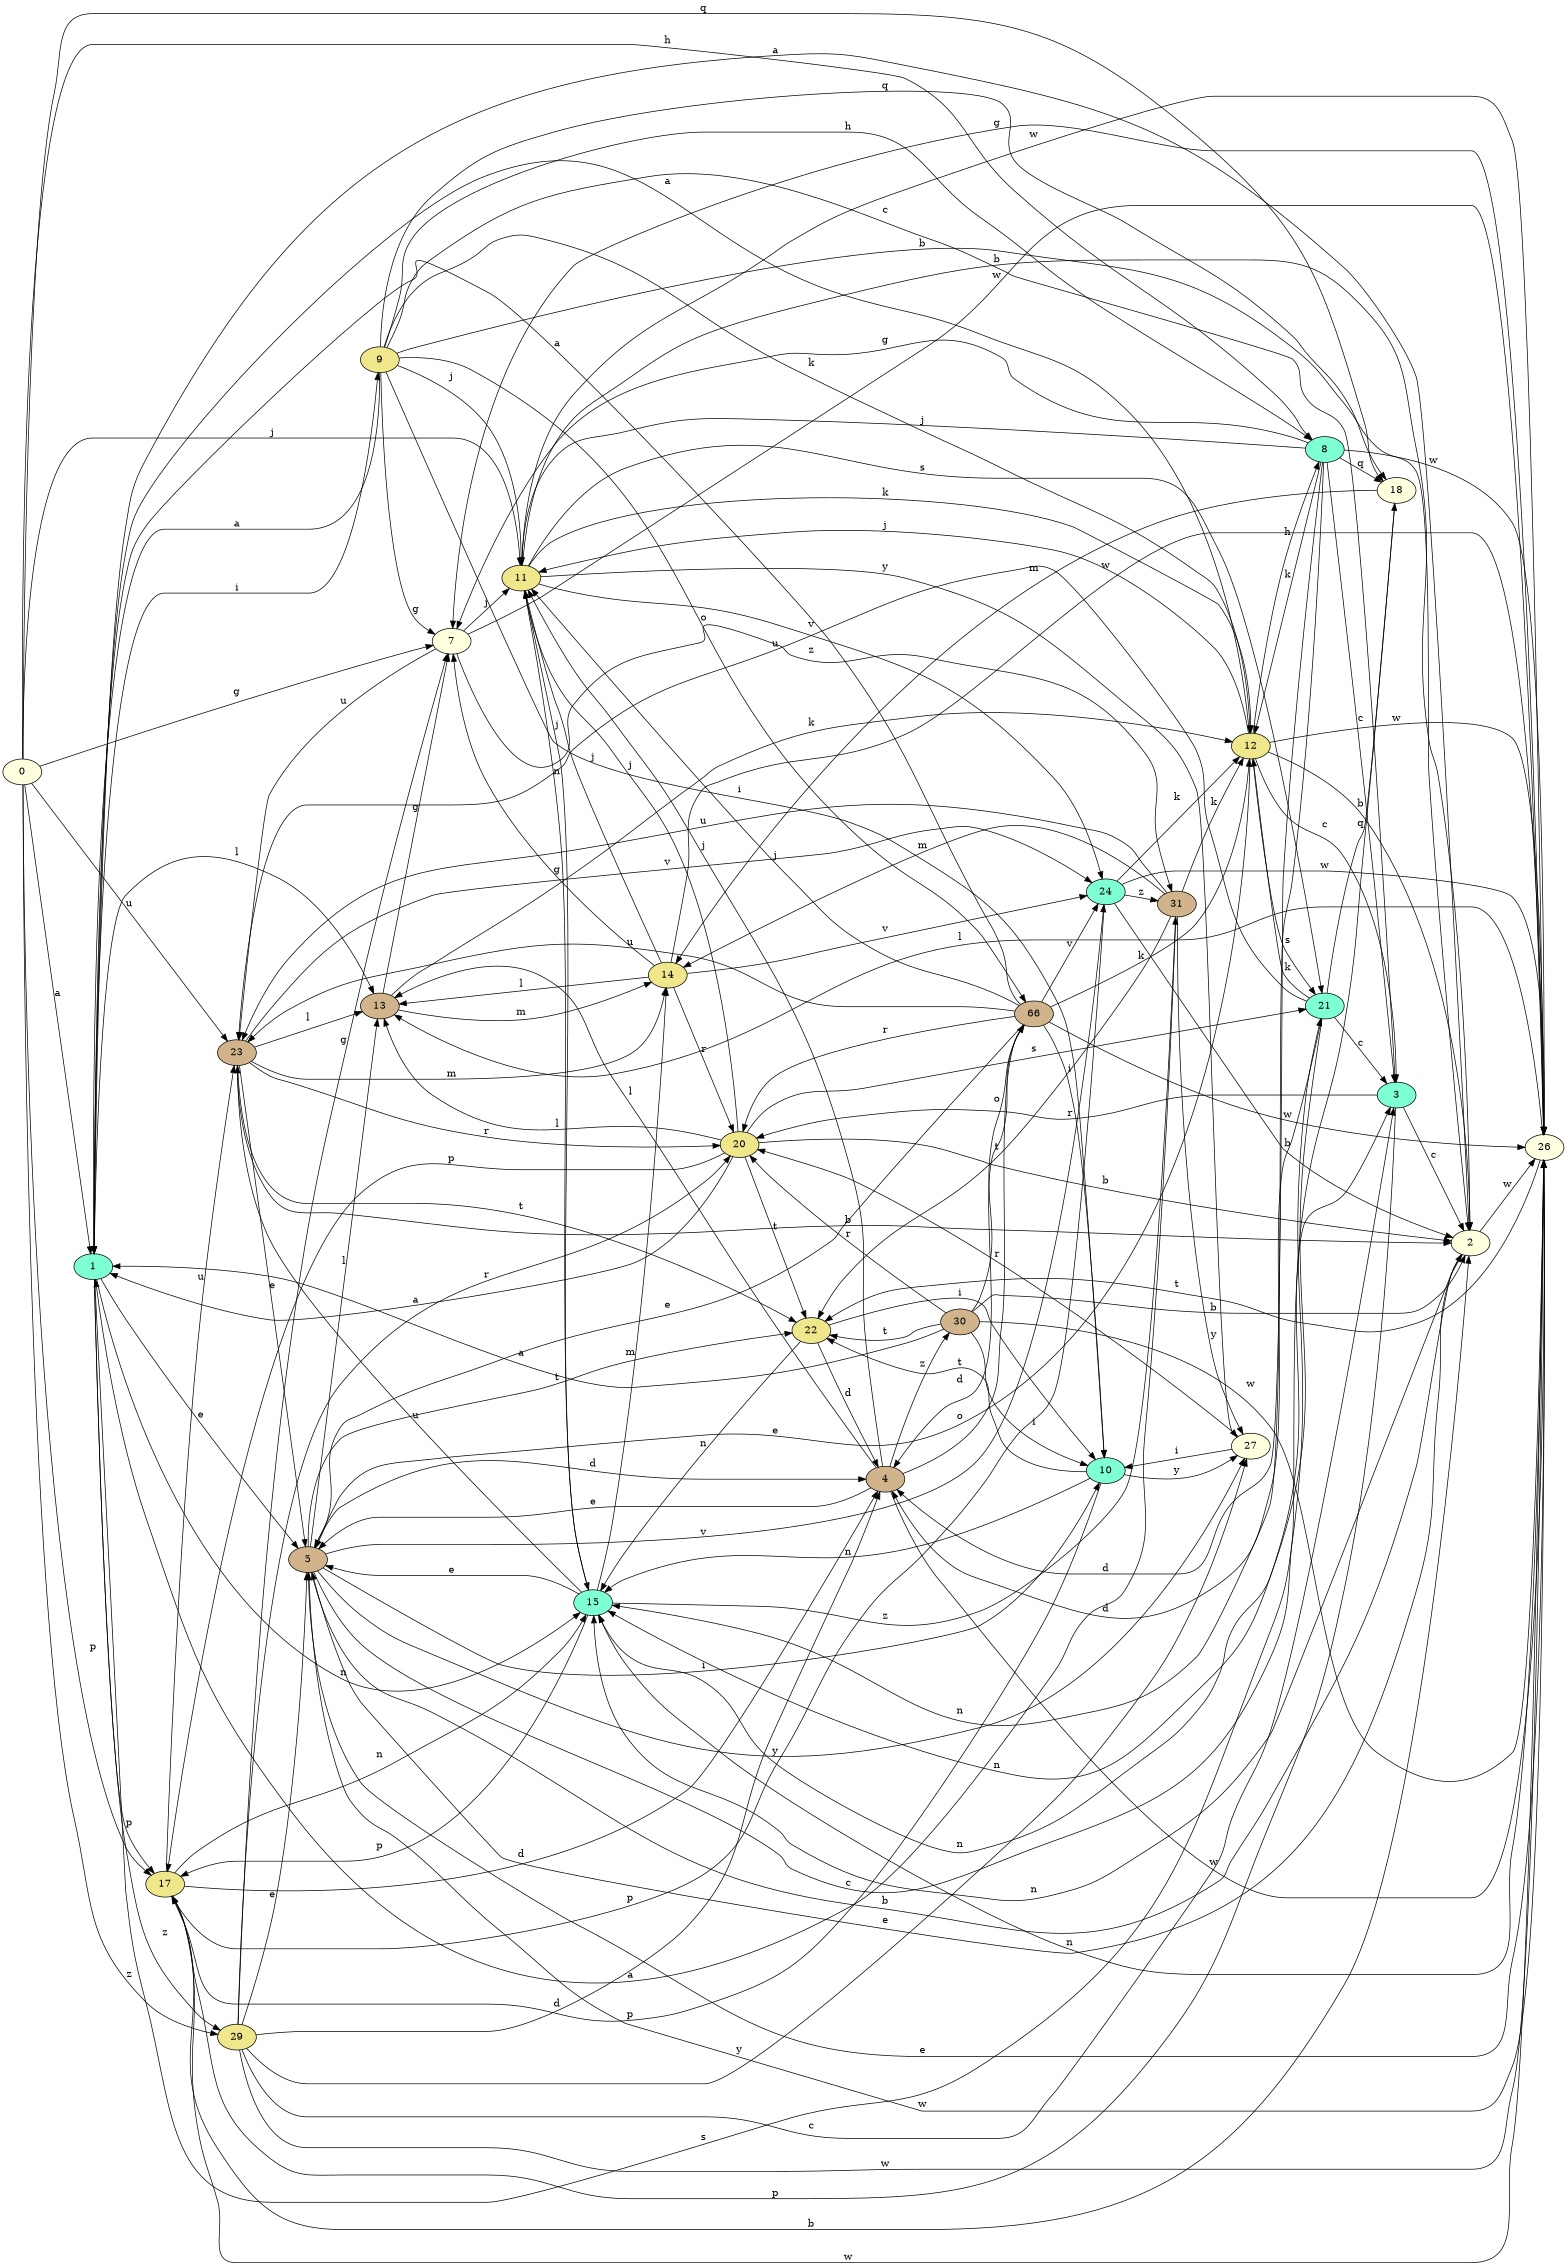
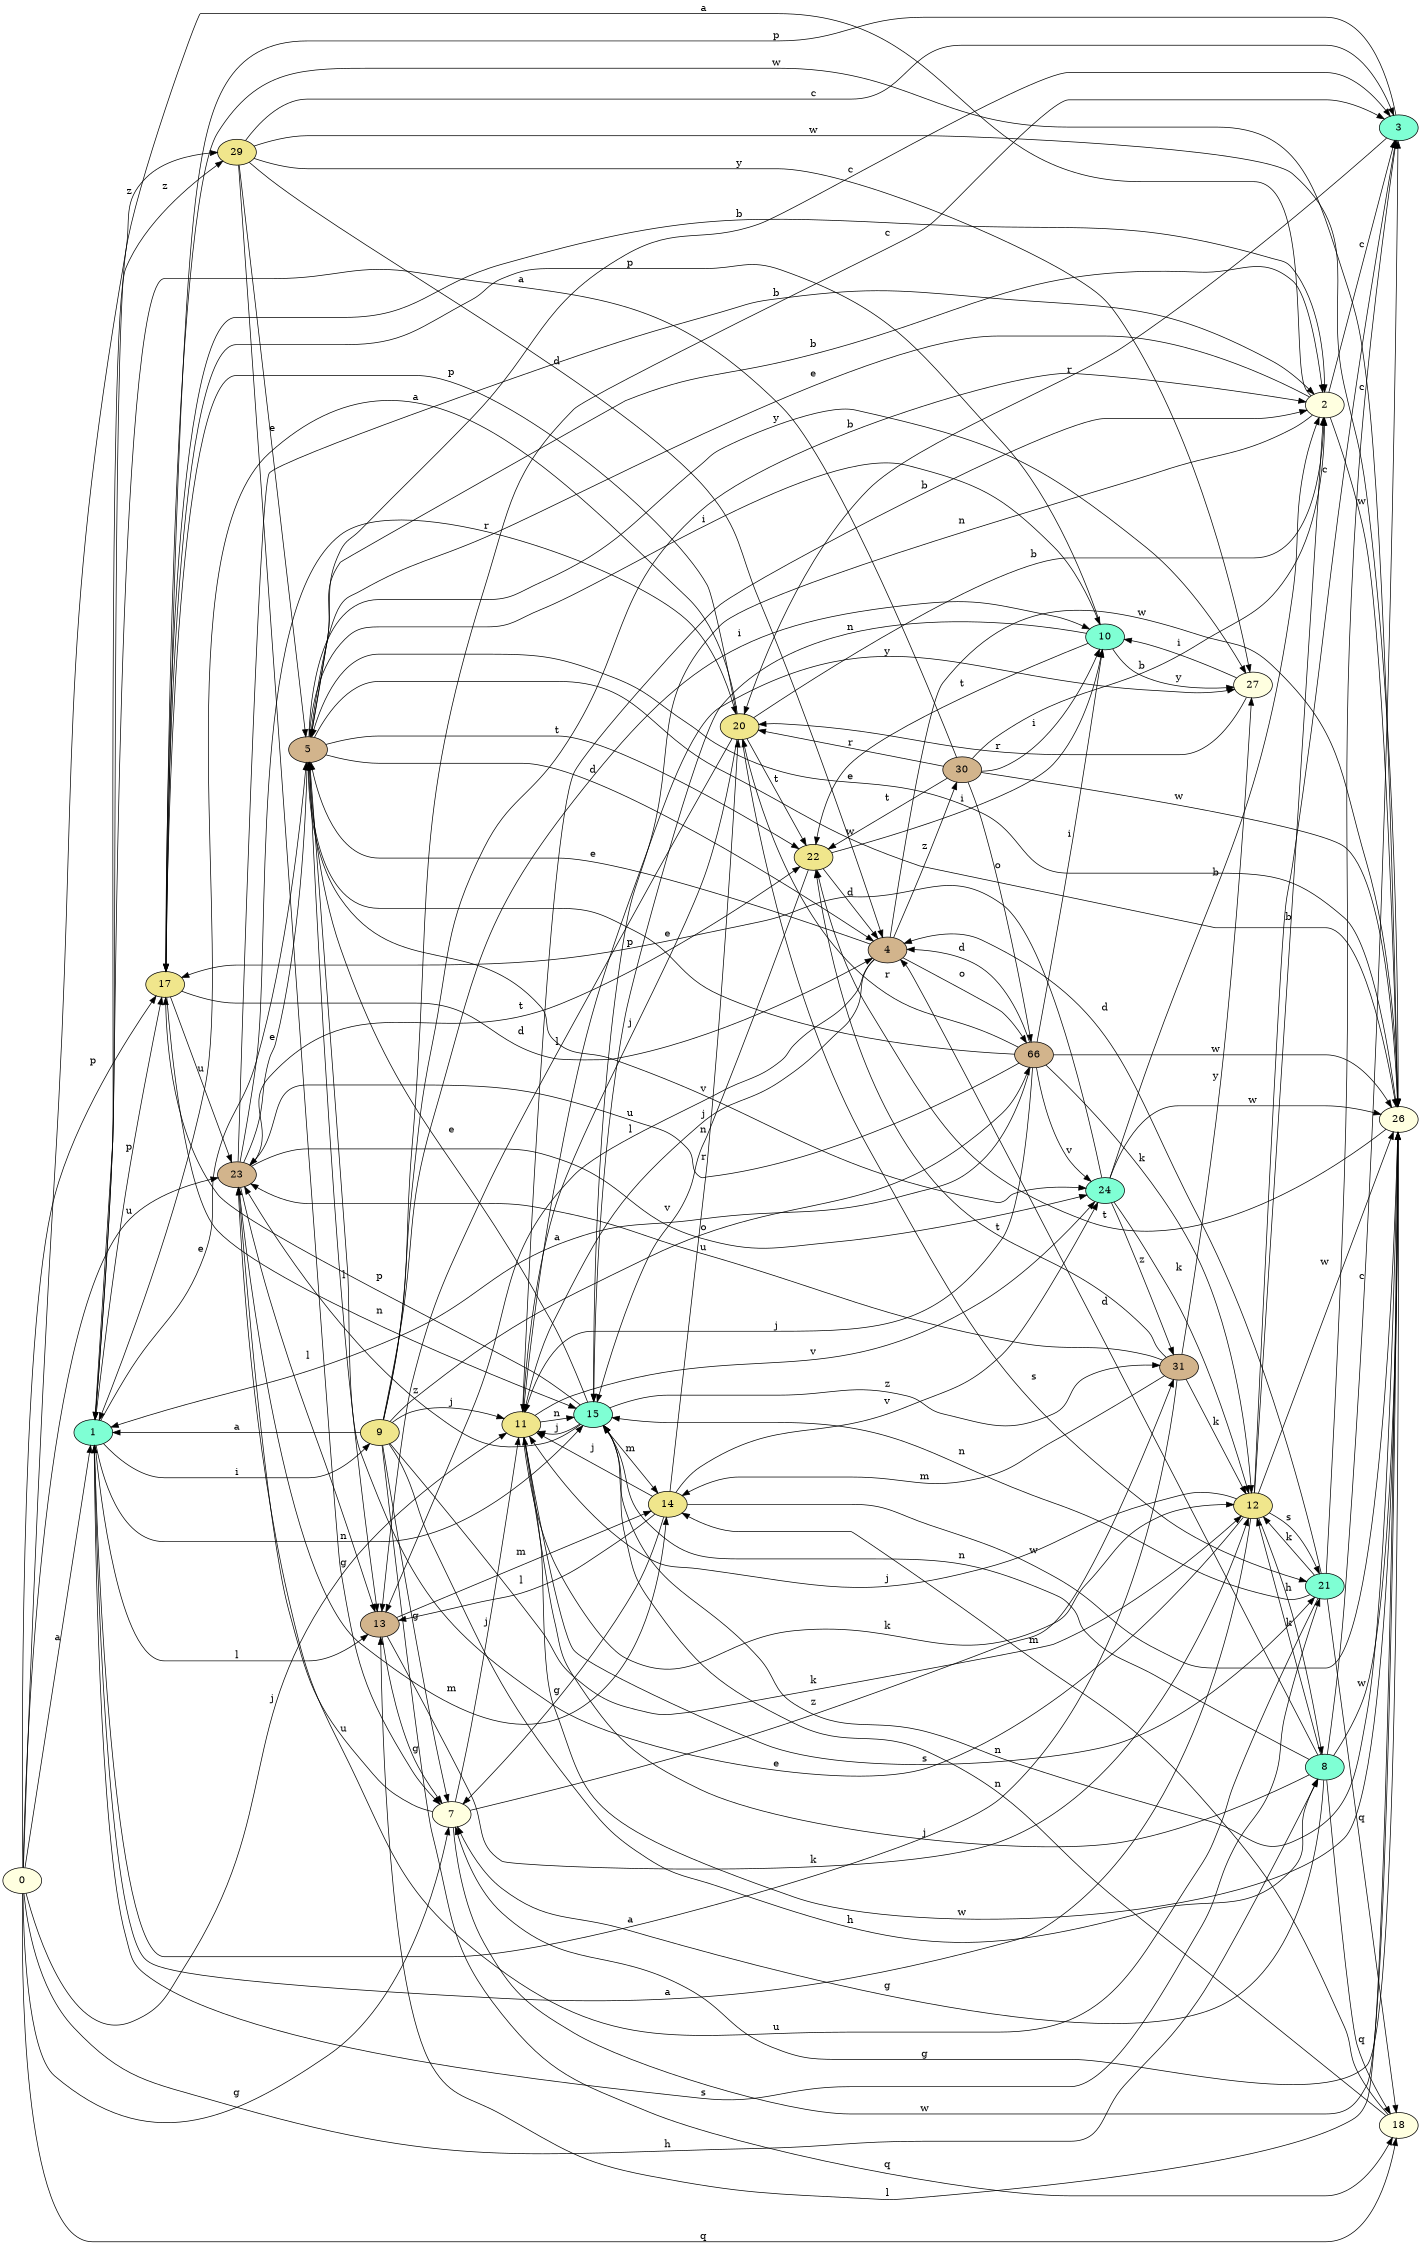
  strict digraph {
    rankdir=LR
    node [fillcolor=khaki style=filled]
    0 [fillcolor=lightyellow]
    1 [fillcolor=aquamarine]
    7 [fillcolor=lightyellow]
    8 [fillcolor=aquamarine]
    11
    17
    18 [fillcolor=lightyellow]
    23 [fillcolor=tan]
    29
    5 [fillcolor=tan]
    9
    13 [fillcolor=tan]
    15 [fillcolor=aquamarine]
    21 [fillcolor=aquamarine]
    26 [fillcolor=lightyellow]
    31 [fillcolor=tan]
    3 [fillcolor=aquamarine]
    4 [fillcolor=tan]
    12
    2 [fillcolor=lightyellow]
    24 [fillcolor=aquamarine]
    27 [fillcolor=lightyellow]
    14
    20
    22
    10 [fillcolor=aquamarine]
    n27 [fillcolor=tan label=66]
    30 [fillcolor=tan]
    0 -> 1 [label=a]
    0 -> 7 [label=g]
    0 -> 8 [label=h]
    0 -> 11 [label=j]
    0 -> 17 [label=p]
    0 -> 18 [label=q]
    0 -> 23 [label=u]
    0 -> 29 [label=z]
    1 -> 17 [label=p]
    1 -> 29 [label=z]
    1 -> 5 [label=e]
    1 -> 9 [label=i]
    1 -> 13 [label=l]
    1 -> 15 [label=n]
    1 -> 21 [label=s]
    7 -> 11 [label=j]
    7 -> 23 [label=u]
    7 -> 26 [label=w]
    7 -> 31 [label=z]
    8 -> 7 [label=g]
    8 -> 11 [label=j]
    8 -> 18 [label=q]
    8 -> 15 [label=n]
    8 -> 26 [label=w]
    8 -> 3 [label=c]
    8 -> 4 [label=d]
    8 -> 12 [label=k]
    11 -> 15 [label=n]
    11 -> 21 [label=s]
    11 -> 26 [label=w]
    11 -> 12 [label=k]
    11 -> 2 [label=b]
    11 -> 24 [label=v]
    11 -> 27 [label=y]
    17 -> 23 [label=u]
    17 -> 15 [label=n]
    17 -> 26 [label=w]
    17 -> 4 [label=d]
    17 -> 2 [label=b]
    18 -> 15 [label=n]
    18 -> 14 [label=m]
    23 -> 5 [label=e]
    23 -> 13 [label=l]
    23 -> 2 [label=b]
    23 -> 24 [label=v]
    23 -> 14 [label=m]
    23 -> 20 [label=r]
    23 -> 22 [label=t]
    29 -> 7 [label=g]
    29 -> 5 [label=e]
    29 -> 26 [label=w]
    29 -> 3 [label=c]
    29 -> 4 [label=d]
    29 -> 27 [label=y]
-   29 -> 20 [label=r]
    5 -> 13 [label=l]
    5 -> 26 [label=w]
    5 -> 3 [label=c]
    5 -> 4 [label=d]
    5 -> 2 [label=b]
    5 -> 24 [label=v]
    5 -> 27 [label=y]
    5 -> 22 [label=t]
    5 -> 10 [label=i]
    9 -> 1 [label=a]
    9 -> 7 [label=g]
    9 -> 8 [label=h]
    9 -> 11 [label=j]
    9 -> 18 [label=q]
    9 -> 3 [label=c]
    9 -> 12 [label=k]
    9 -> 2 [label=b]
    9 -> 10 [label=i]
    9 -> n27 [label=o]
    13 -> 7 [label=g]
    13 -> 12 [label=k]
    13 -> 14 [label=m]
    15 -> 11 [label=j]
    15 -> 17 [label=p]
-   15 -> 23 [label=u]
+   15 -> 23 [label=z]
    15 -> 5 [label=e]
    15 -> 31 [label=z]
    15 -> 14 [label=m]
    21 -> 18 [label=q]
    21 -> 23 [label=u]
    21 -> 15 [label=n]
    21 -> 3 [label=c]
    21 -> 4 [label=d]
    21 -> 12 [label=k]
    26 -> 7 [label=g]
    26 -> 5 [label=e]
    26 -> 13 [label=l]
    26 -> 15 [label=n]
    26 -> 22 [label=t]
    31 -> 1 [label=a]
    31 -> 23 [label=u]
    31 -> 12 [label=k]
    31 -> 27 [label=y]
    31 -> 14 [label=m]
    31 -> 22 [label=t]
    3 -> 17 [label=p]
    3 -> 20 [label=r]
    4 -> 11 [label=j]
    4 -> 5 [label=e]
    4 -> 13 [label=l]
    4 -> 26 [label=w]
    4 -> n27 [label=o]
    4 -> 30 [label=z]
    12 -> 1 [label=a]
    12 -> 8 [label=h]
    12 -> 11 [label=j]
    12 -> 5 [label=e]
    12 -> 21 [label=s]
    12 -> 26 [label=w]
    12 -> 3 [label=c]
    12 -> 2 [label=b]
    2 -> 1 [label=a]
    2 -> 5 [label=e]
    2 -> 15 [label=n]
    2 -> 26 [label=w]
-   3 -> 2 [label=c]
+   2 -> 3 [label=c]
    24 -> 17 [label=p]
    24 -> 26 [label=w]
    24 -> 31 [label=z]
    24 -> 12 [label=k]
    24 -> 2 [label=b]
    27 -> 20 [label=r]
    27 -> 10 [label=i]
    14 -> 7 [label=g]
    14 -> 11 [label=j]
    14 -> 13 [label=l]
    14 -> 26 [label=w]
    14 -> 24 [label=v]
    14 -> 20 [label=r]
    20 -> 1 [label=a]
    20 -> 11 [label=j]
    20 -> 17 [label=p]
    20 -> 13 [label=l]
    20 -> 21 [label=s]
    20 -> 2 [label=b]
    20 -> 22 [label=t]
    22 -> 15 [label=n]
    22 -> 4 [label=d]
    22 -> 10 [label=i]
    10 -> 17 [label=p]
    10 -> 15 [label=n]
    10 -> 27 [label=y]
    10 -> 22 [label=t]
    n27 -> 1 [label=a]
    n27 -> 11 [label=j]
    n27 -> 23 [label=u]
    n27 -> 5 [label=e]
    n27 -> 26 [label=w]
    n27 -> 4 [label=d]
    n27 -> 12 [label=k]
    n27 -> 24 [label=v]
    n27 -> 20 [label=r]
    n27 -> 10 [label=i]
    30 -> 1 [label=a]
    30 -> 26 [label=w]
    30 -> 2 [label=b]
    30 -> 20 [label=r]
    30 -> 22 [label=t]
    30 -> 10 [label=i]
    30 -> n27 [label=o]
  }
